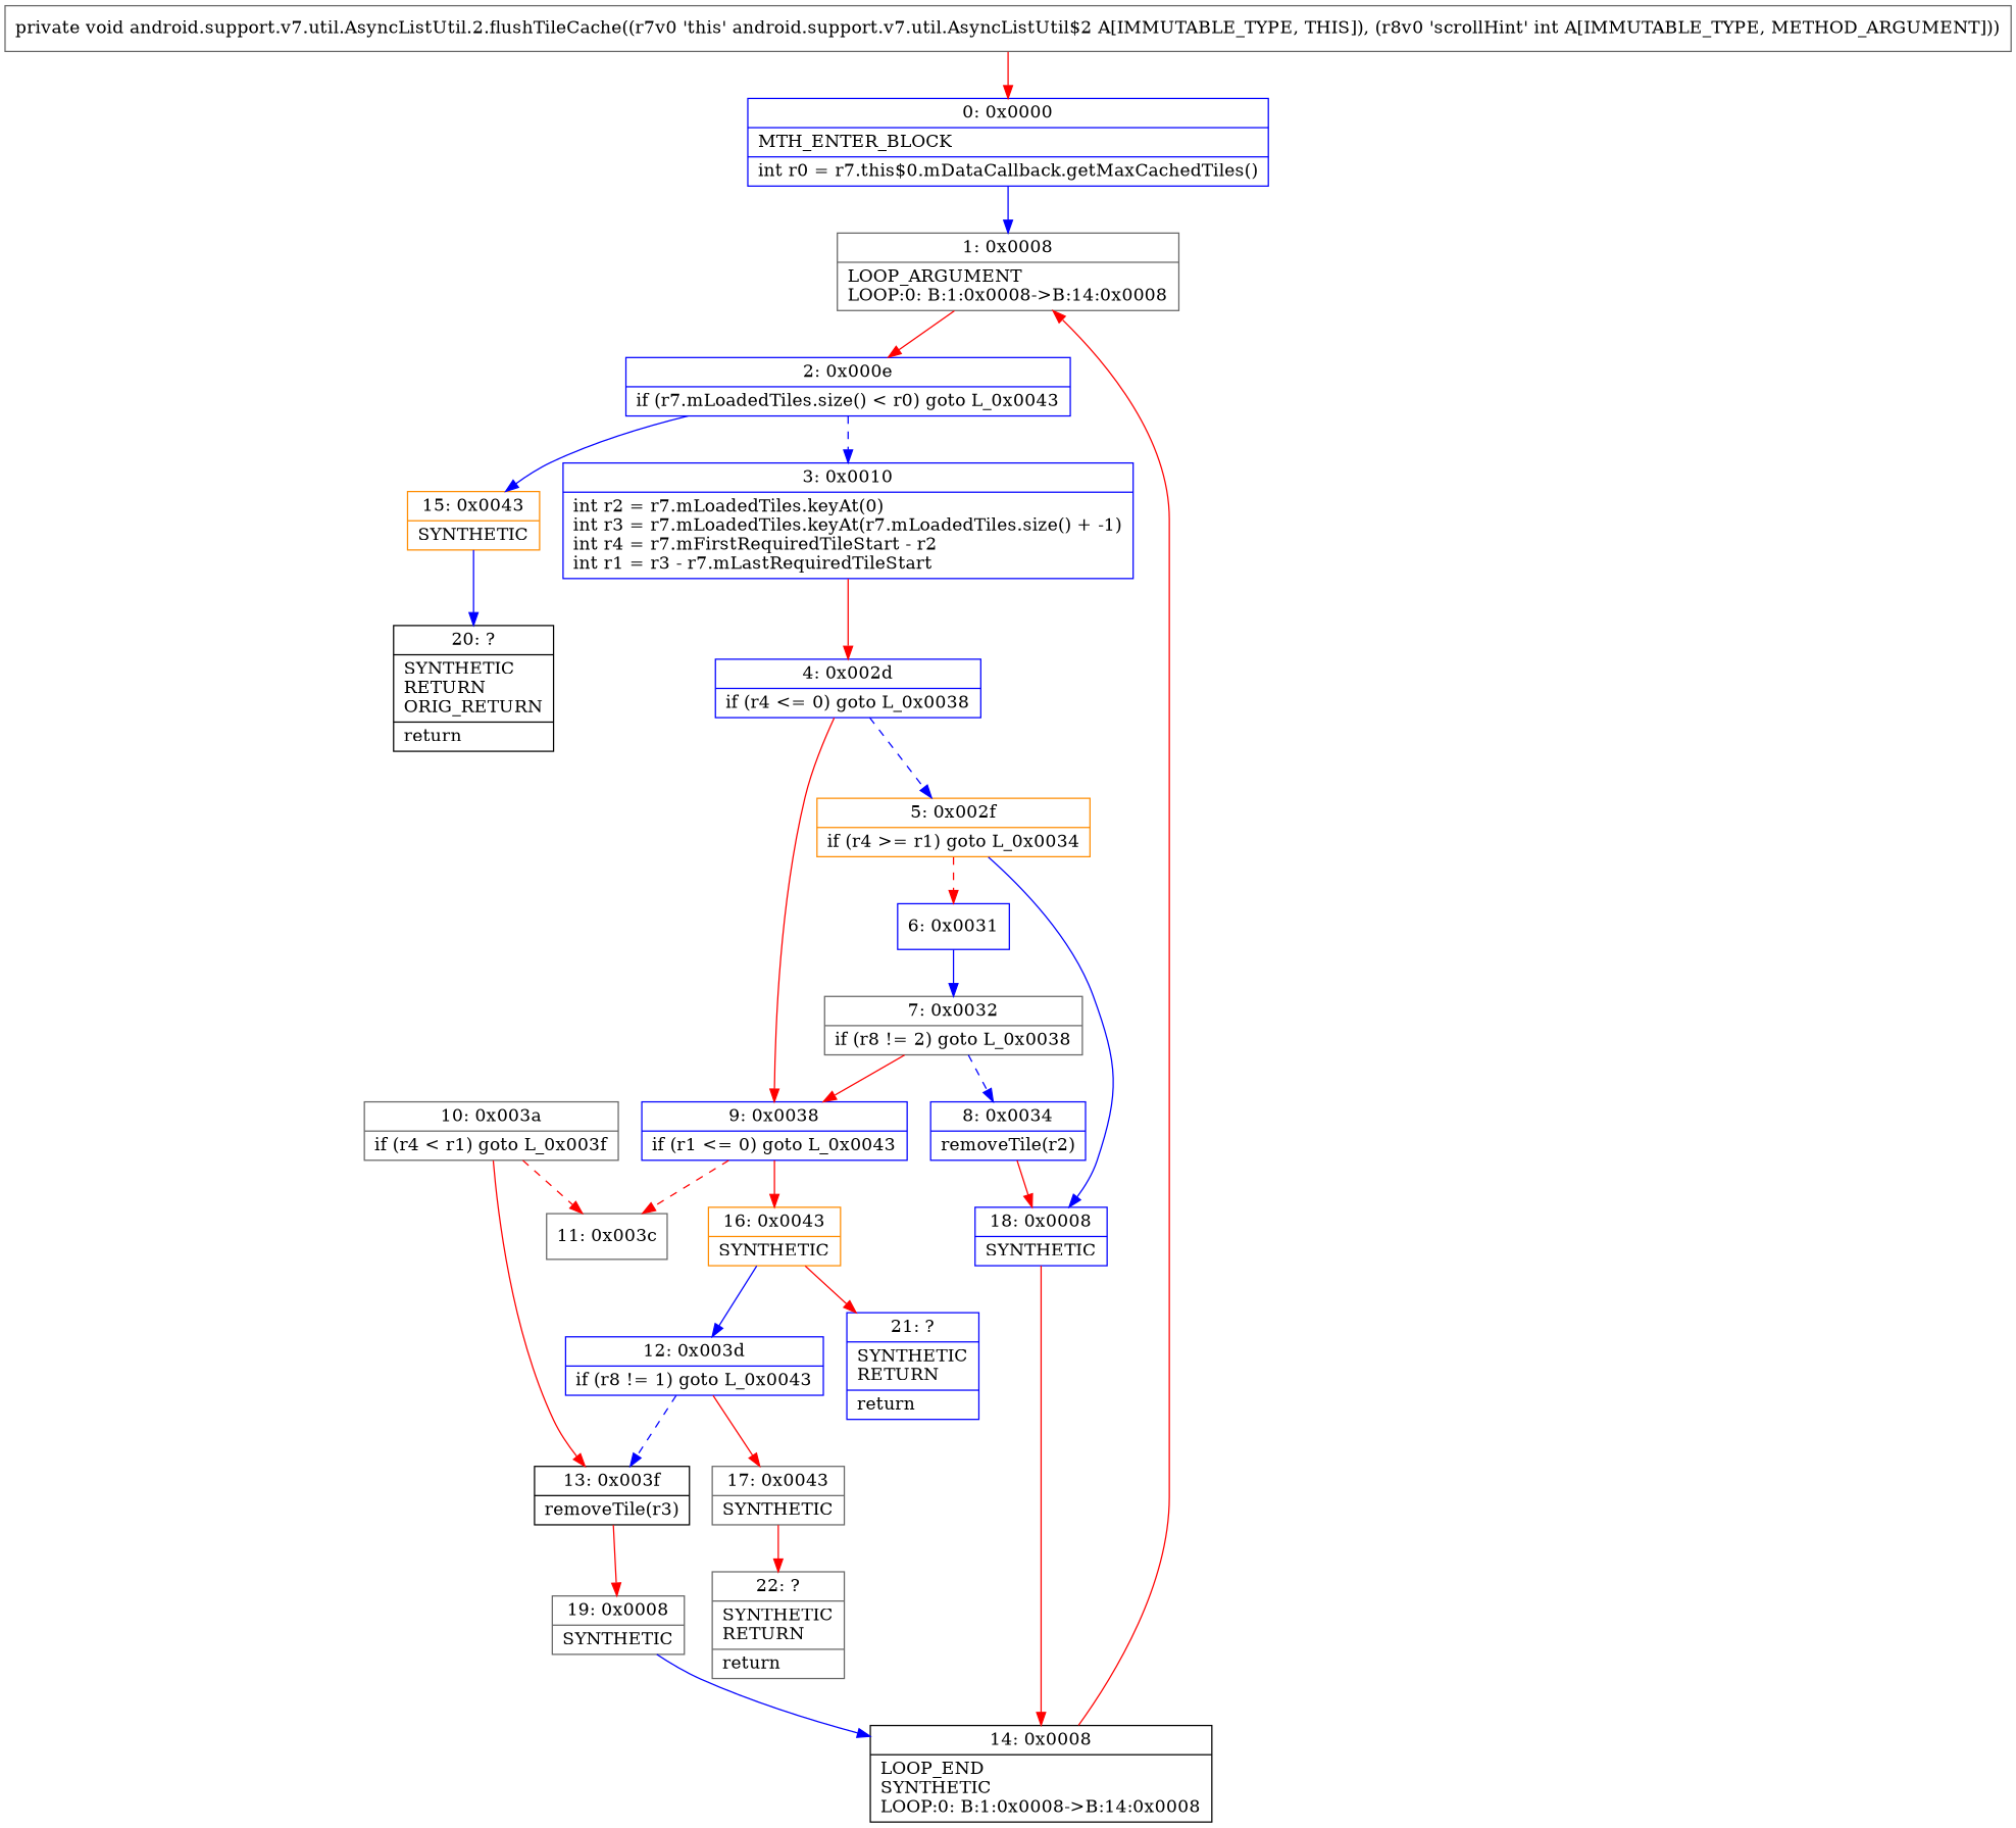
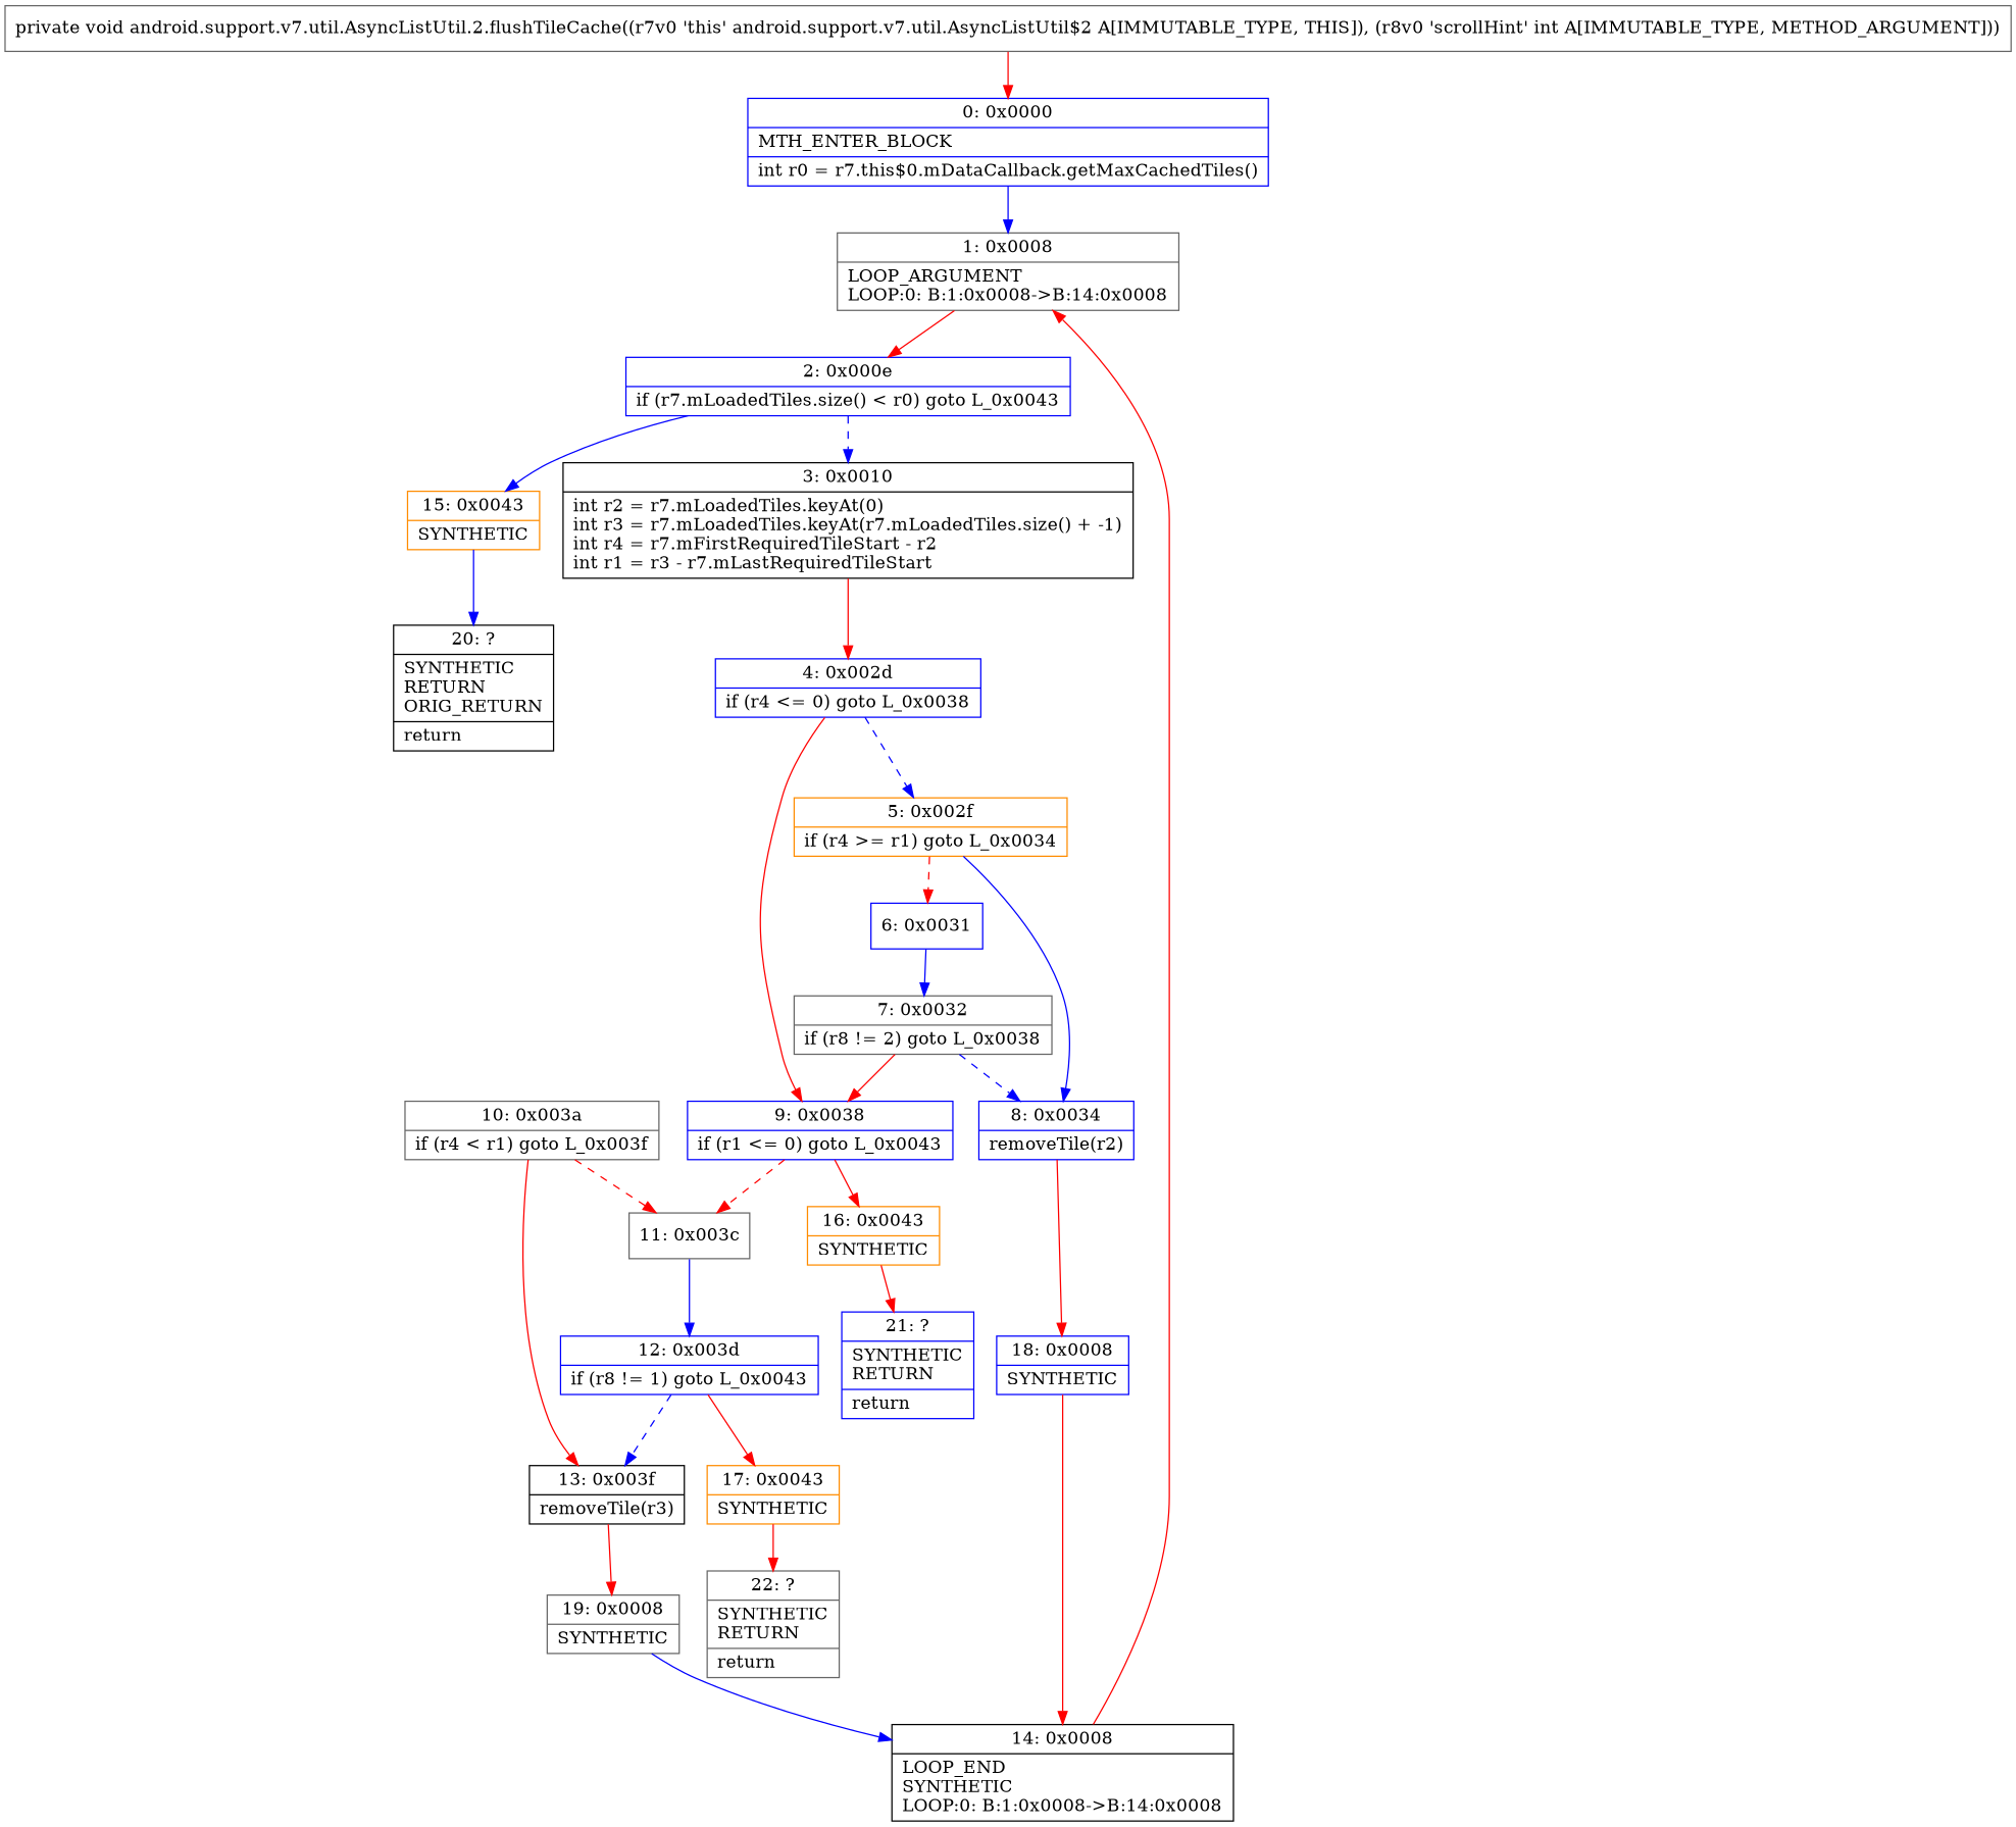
  digraph {
    node [color=blue shape=record]
    edge [color=red]
    n1 [label="{0\:\ 0x0000|MTH_ENTER_BLOCK\l|int r0 = r7.this$0.mDataCallback.getMaxCachedTiles()\l}"]
    n2 [color=gray40 label="{1\:\ 0x0008|LOOP_ARGUMENT\lLOOP:0: B:1:0x0008\-\>B:14:0x0008\l}"]
    n3 [label="{2\:\ 0x000e|if (r7.mLoadedTiles.size() \< r0) goto L_0x0043\l}"]
-   n4 [label="{3\:\ 0x0010|int r2 = r7.mLoadedTiles.keyAt(0)\lint r3 = r7.mLoadedTiles.keyAt(r7.mLoadedTiles.size() + \-1)\lint r4 = r7.mFirstRequiredTileStart \- r2\lint r1 = r3 \- r7.mLastRequiredTileStart\l}"]
+   n4 [color=black label="{3\:\ 0x0010|int r2 = r7.mLoadedTiles.keyAt(0)\lint r3 = r7.mLoadedTiles.keyAt(r7.mLoadedTiles.size() + \-1)\lint r4 = r7.mFirstRequiredTileStart \- r2\lint r1 = r3 \- r7.mLastRequiredTileStart\l}"]
    n5 [color=darkorange label="{15\:\ 0x0043|SYNTHETIC\l}"]
    n6 [label="{4\:\ 0x002d|if (r4 \<= 0) goto L_0x0038\l}"]
    n7 [color=black label="{20\:\ ?|SYNTHETIC\lRETURN\lORIG_RETURN\l|return\l}"]
    n8 [color=darkorange label="{5\:\ 0x002f|if (r4 \>= r1) goto L_0x0034\l}"]
    n9 [label="{9\:\ 0x0038|if (r1 \<= 0) goto L_0x0043\l}"]
    n10 [label="{6\:\ 0x0031}"]
    n11 [label="{8\:\ 0x0034|removeTile(r2)\l}"]
    n12 [color=darkorange label="{16\:\ 0x0043|SYNTHETIC\l}"]
    n13 [color=gray40 label="{11\:\ 0x003c}"]
    n14 [color=gray40 label="{7\:\ 0x0032|if (r8 != 2) goto L_0x0038\l}"]
    n15 [label="{18\:\ 0x0008|SYNTHETIC\l}"]
    n16 [color=black label="{14\:\ 0x0008|LOOP_END\lSYNTHETIC\lLOOP:0: B:1:0x0008\-\>B:14:0x0008\l}"]
    n17 [color=gray40 label="{10\:\ 0x003a|if (r4 \< r1) goto L_0x003f\l}"]
    n18 [color=black label="{13\:\ 0x003f|removeTile(r3)\l}"]
    n19 [label="{21\:\ ?|SYNTHETIC\lRETURN\l|return\l}"]
    n20 [label="{12\:\ 0x003d|if (r8 != 1) goto L_0x0043\l}"]
    n21 [color=gray40 label="{19\:\ 0x0008|SYNTHETIC\l}"]
-   n22 [color=gray40 label="{17\:\ 0x0043|SYNTHETIC\l}"]
+   n22 [color=darkorange label="{17\:\ 0x0043|SYNTHETIC\l}"]
    n23 [color=gray40 label="{22\:\ ?|SYNTHETIC\lRETURN\l|return\l}"]
    n24 [color=gray40 label="{private void android.support.v7.util.AsyncListUtil.2.flushTileCache((r7v0 'this' android.support.v7.util.AsyncListUtil$2 A[IMMUTABLE_TYPE, THIS]), (r8v0 'scrollHint' int A[IMMUTABLE_TYPE, METHOD_ARGUMENT])) }"]
    n1 -> n2 [color=blue]
    n2 -> n3
    n3 -> n4 [color=blue style=dashed]
    n3 -> n5 [color=blue]
    n4 -> n6
    n5 -> n7 [color=blue]
    n6 -> n8 [color=blue style=dashed]
    n6 -> n9
    n8 -> n10 [style=dashed]
-   n8 -> n15 [color=blue]
+   n8 -> n11 [color=blue]
    n9 -> n12
    n9 -> n13 [style=dashed]
    n10 -> n14 [color=blue]
    n11 -> n15
    n12 -> n19
-   n12 -> n20 [color=blue]
+   n13 -> n20 [color=blue]
    n14 -> n9
    n14 -> n11 [color=blue style=dashed]
    n15 -> n16
    n16 -> n2
    n17 -> n13 [style=dashed]
    n17 -> n18
    n18 -> n21
    n20 -> n18 [color=blue style=dashed]
    n20 -> n22
    n21 -> n16 [color=blue]
    n22 -> n23
    n24 -> n1
  }
